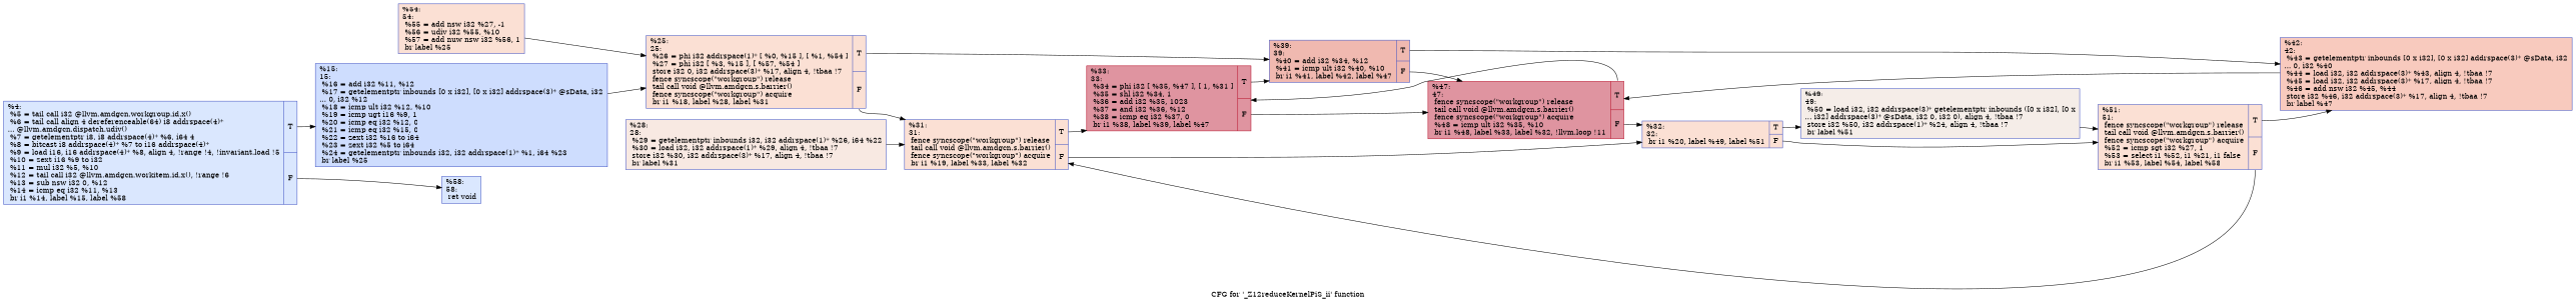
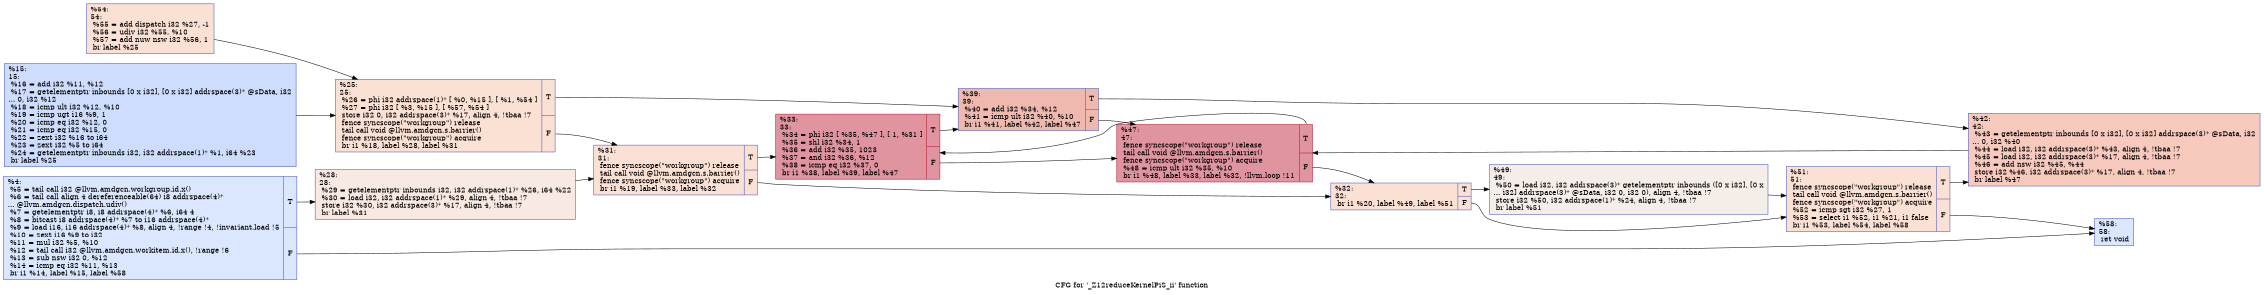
  digraph {
    label="CFG for '_Z12reduceKernelPiS_ii' function"
    rankdir=LR
    node [color="#3d50c3ff" fillcolor="#f7b99e70" shape=record style=filled]
    edge [tailport=s0]
    n1 [fillcolor="#abc8fd70" label="{%4:\l  %5 = tail call i32 @llvm.amdgcn.workgroup.id.x()\l  %6 = tail call align 4 dereferenceable(64) i8 addrspace(4)*\l... @llvm.amdgcn.dispatch.udiv()\l  %7 = getelementptr i8, i8 addrspace(4)* %6, i64 4\l  %8 = bitcast i8 addrspace(4)* %7 to i16 addrspace(4)*\l  %9 = load i16, i16 addrspace(4)* %8, align 4, !range !4, !invariant.load !5\l  %10 = zext i16 %9 to i32\l  %11 = mul i32 %5, %10\l  %12 = tail call i32 @llvm.amdgcn.workitem.id.x(), !range !6\l  %13 = sub nsw i32 0, %12\l  %14 = icmp eq i32 %11, %13\l  br i1 %14, label %15, label %58\l|{<s0>T|<s1>F}}"]
    n2 [fillcolor="#8fb1fe70" label="{%15:\l15:                                               \l  %16 = add i32 %11, %12\l  %17 = getelementptr inbounds [0 x i32], [0 x i32] addrspace(3)* @sData, i32\l... 0, i32 %12\l  %18 = icmp ult i32 %12, %10\l  %19 = icmp ugt i16 %9, 1\l  %20 = icmp eq i32 %12, 0\l  %21 = icmp eq i32 %15, 0\l  %22 = zext i32 %16 to i64\l  %23 = zext i32 %5 to i64\l  %24 = getelementptr inbounds i32, i32 addrspace(1)* %1, i64 %23\l  br label %25\l}"]
    n3 [fillcolor="#abc8fd70" label="{%58:\l58:                                               \l  ret void\l}"]
    n4 [label="{%25:\l25:                                               \l  %26 = phi i32 addrspace(1)* [ %0, %15 ], [ %1, %54 ]\l  %27 = phi i32 [ %3, %15 ], [ %57, %54 ]\l  store i32 0, i32 addrspace(3)* %17, align 4, !tbaa !7\l  fence syncscope(\"workgroup\") release\l  tail call void @llvm.amdgcn.s.barrier()\l  fence syncscope(\"workgroup\") acquire\l  br i1 %18, label %28, label %31\l|{<s0>T|<s1>F}}"]
    n5 [label="{%31:\l31:                                               \l  fence syncscope(\"workgroup\") release\l  tail call void @llvm.amdgcn.s.barrier()\l  fence syncscope(\"workgroup\") acquire\l  br i1 %19, label %33, label %32\l|{<s0>T|<s1>F}}"]
    n6 [fillcolor="#de614d70" label="{%39:\l39:                                               \l  %40 = add i32 %34, %12\l  %41 = icmp ult i32 %40, %10\l  br i1 %41, label %42, label %47\l|{<s0>T|<s1>F}}"]
    n7 [fillcolor="#efcebd70" label="{%28:\l28:                                               \l  %29 = getelementptr inbounds i32, i32 addrspace(1)* %26, i64 %22\l  %30 = load i32, i32 addrspace(1)* %29, align 4, !tbaa !7\l  store i32 %30, i32 addrspace(3)* %17, align 4, !tbaa !7\l  br label %31\l}"]
    n8 [color="#b70d28ff" fillcolor="#b70d2870" label="{%33:\l33:                                               \l  %34 = phi i32 [ %35, %47 ], [ 1, %31 ]\l  %35 = shl i32 %34, 1\l  %36 = add i32 %35, 1023\l  %37 = and i32 %36, %12\l  %38 = icmp eq i32 %37, 0\l  br i1 %38, label %39, label %47\l|{<s0>T|<s1>F}}"]
    n9 [label="{%32:\l32:                                               \l  br i1 %20, label %49, label %51\l|{<s0>T|<s1>F}}"]
    n10 [color="#b70d28ff" fillcolor="#b70d2870" label="{%47:\l47:                                               \l  fence syncscope(\"workgroup\") release\l  tail call void @llvm.amdgcn.s.barrier()\l  fence syncscope(\"workgroup\") acquire\l  %48 = icmp ult i32 %35, %10\l  br i1 %48, label %33, label %32, !llvm.loop !11\l|{<s0>T|<s1>F}}"]
    n11 [fillcolor="#e8d6cc70" label="{%49:\l49:                                               \l  %50 = load i32, i32 addrspace(3)* getelementptr inbounds ([0 x i32], [0 x\l... i32] addrspace(3)* @sData, i32 0, i32 0), align 4, !tbaa !7\l  store i32 %50, i32 addrspace(1)* %24, align 4, !tbaa !7\l  br label %51\l}"]
    n12 [label="{%51:\l51:                                               \l  fence syncscope(\"workgroup\") release\l  tail call void @llvm.amdgcn.s.barrier()\l  fence syncscope(\"workgroup\") acquire\l  %52 = icmp sgt i32 %27, 1\l  %53 = select i1 %52, i1 %21, i1 false\l  br i1 %53, label %54, label %58\l|{<s0>T|<s1>F}}"]
    n13 [fillcolor="#ef886b70" label="{%42:\l42:                                               \l  %43 = getelementptr inbounds [0 x i32], [0 x i32] addrspace(3)* @sData, i32\l... 0, i32 %40\l  %44 = load i32, i32 addrspace(3)* %43, align 4, !tbaa !7\l  %45 = load i32, i32 addrspace(3)* %17, align 4, !tbaa !7\l  %46 = add nsw i32 %45, %44\l  store i32 %46, i32 addrspace(3)* %17, align 4, !tbaa !7\l  br label %47\l}"]
-   n14 [label="{%54:\l54:                                               \l  %55 = add nsw i32 %27, -1\l  %56 = udiv i32 %55, %10\l  %57 = add nuw nsw i32 %56, 1\l  br label %25\l}"]
-   n1 -> n2
+   n14 [label="{%54:\l54:                                               \l  %55 = add dispatch i32 %27, -1\l  %56 = udiv i32 %55, %10\l  %57 = add nuw nsw i32 %56, 1\l  br label %25\l}"]
+   n1 -> n7
    n1 -> n3 [tailport=s1]
    n2 -> n4
    n4 -> n5 [tailport=s1]
    n4 -> n6
    n5 -> n8
    n5 -> n9 [tailport=s1]
    n6 -> n10 [tailport=s1]
    n6 -> n13
    n7 -> n5
    n8 -> n6
    n8 -> n10 [tailport=s1]
    n9 -> n11
    n9 -> n12 [tailport=s1]
    n10 -> n8
    n10 -> n9 [tailport=s1]
    n11 -> n12
-   n12 -> n5 [tailport=s1]
+   n12 -> n3 [tailport=s1]
    n12 -> n13
    n13 -> n10
    n14 -> n4
  }
